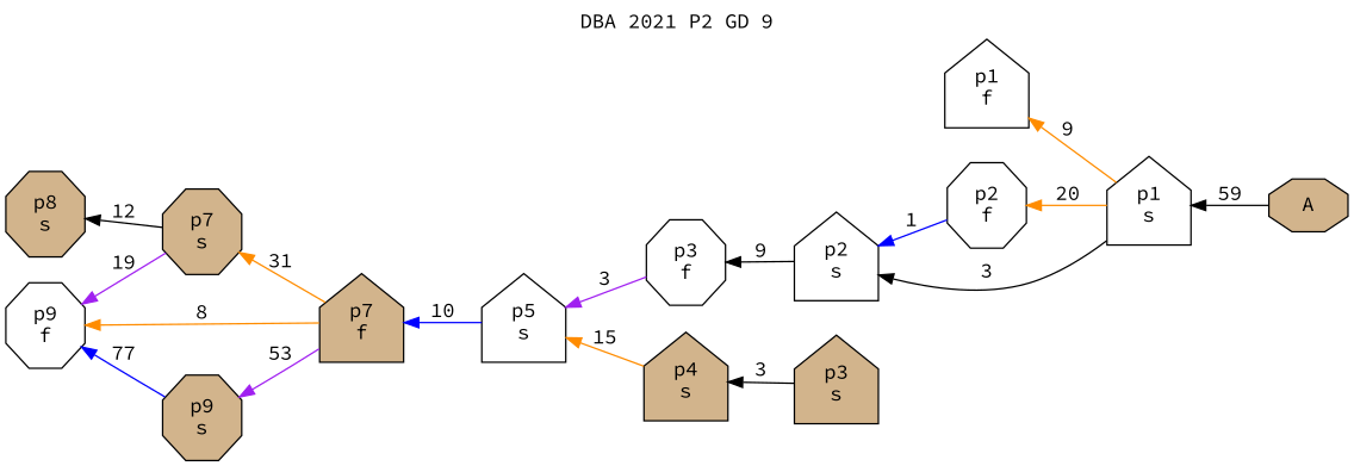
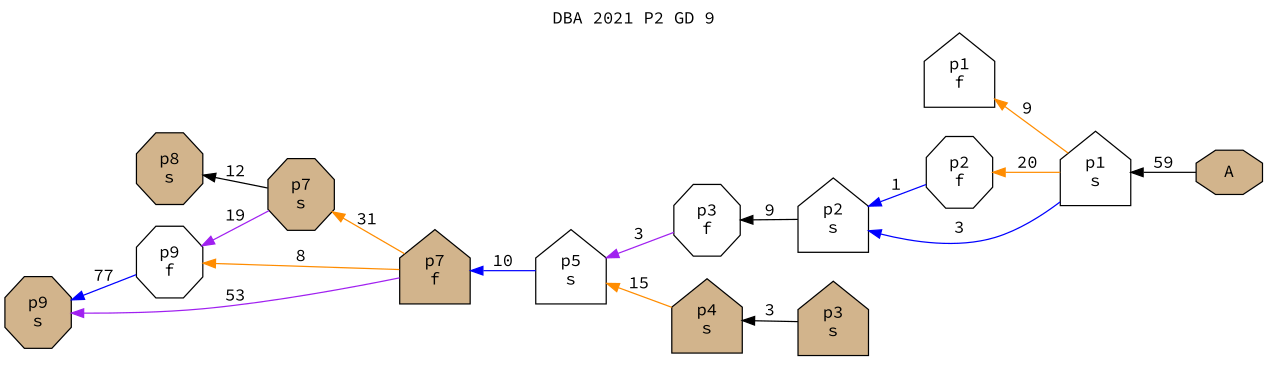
  digraph {
    fontname="Source Code Pro"
    label=" DBA 2021 P2 GD 9 "
    labelloc=tl
    rankdir=RL
    node [fillcolor=tan fontname="Source Code Pro" shape=octagon style=filled]
    edge [color=darkorange fontname="Source Code Pro"]
    n1 [label=A]
    n2 [fillcolor=white label="p1\ns" shape=house]
    n3 [fillcolor=white label="p1\nf" shape=house]
    n4 [fillcolor=white label="p2\nf"]
    n5 [fillcolor=white label="p2\ns" shape=house]
    n6 [fillcolor=white label="p3\nf"]
    n7 [fillcolor=white label="p5\ns" shape=house]
    n8 [label="p3\ns" shape=house]
    n9 [label="p4\ns" shape=house]
    n10 [label="p7\nf" shape=house]
    n11 [label="p7\ns"]
    n12 [fillcolor=white label="p9\nf"]
    n13 [label="p9\ns"]
    n14 [label="p8\ns"]
    n1 -> n2 [color=black label=59]
    n2 -> n3 [label=9]
    n2 -> n4 [label=20]
-   n2 -> n5 [color=black label=3]
+   n2 -> n5 [color=blue label=3]
    n4 -> n5 [color=blue label=1]
    n5 -> n6 [color=black label=9]
    n6 -> n7 [color=purple label=3]
    n7 -> n10 [color=blue label=10]
    n8 -> n9 [color=black label=3]
    n9 -> n7 [label=15]
    n10 -> n11 [label=31]
    n10 -> n12 [label=8]
    n10 -> n13 [color=purple label=53]
    n11 -> n12 [color=purple label=19]
    n11 -> n14 [color=black label=12]
-   n13 -> n12 [color=blue label=77]
+   n12 -> n13 [color=blue label=77]
  }
